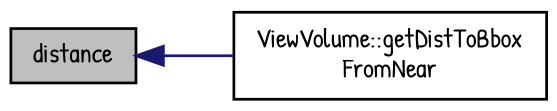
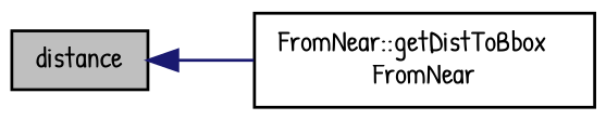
  digraph {
    rankdir=LR
    fontname="Patrick Hand"
    node [color=black fontname="Patrick Hand" fontsize=10 shape=record style=filled]
    n1 [fillcolor=grey75 fontcolor=black height=0.2 label=distance width=0.4]
-   n2 [fillcolor=white height=0.2 label="ViewVolume::getDistToBbox\lFromNear" width=0.4]
+   n2 [fillcolor=white height=0.2 label="FromNear::getDistToBbox\lFromNear" width=0.4]
    n1 -> n2 [color=midnightblue dir=back fontname="Patrick Hand" fontsize=10 labelfontname=Helvetica labelfontsize=10 style=solid]
  }
